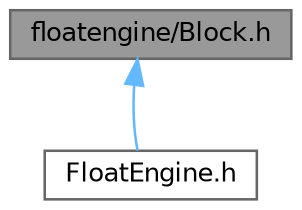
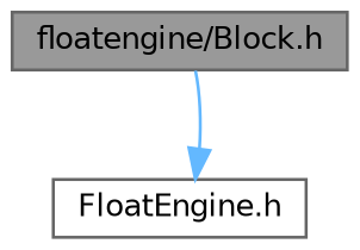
  digraph {
    node [fontname=Helvetica fontsize=10 shape=box style=filled]
    n1 [color=gray40 fillcolor=grey60 fontcolor=black height=0.2 label="floatengine/Block.h" width=0.4]
    n2 [color=grey40 fillcolor=white height=0.2 label="FloatEngine.h" width=0.4]
-   n1 -> n2 [color=steelblue1 dir=back fontname=Helvetica fontsize=10 labelfontname=Helvetica labelfontsize=10 style=solid]
+   n2 -> n1 [color=steelblue1 dir=back fontname=Helvetica fontsize=10 labelfontname=Helvetica labelfontsize=10 style=solid]
  }
